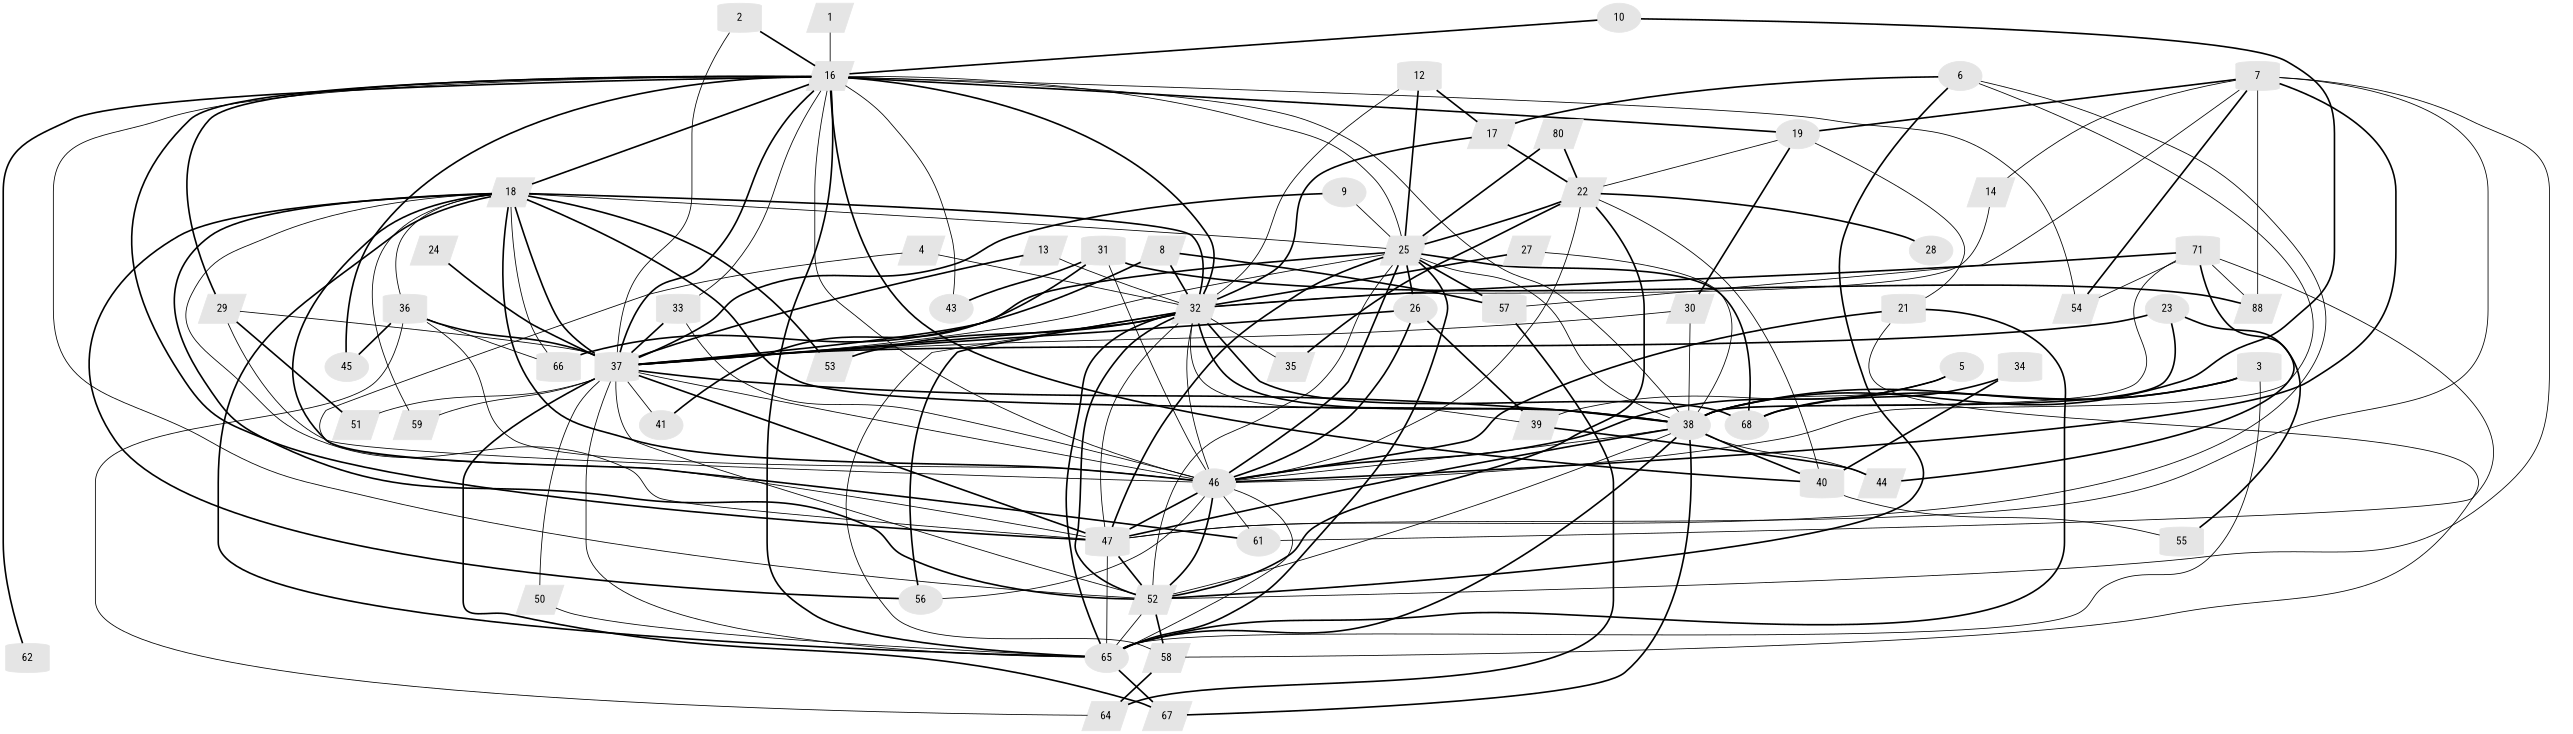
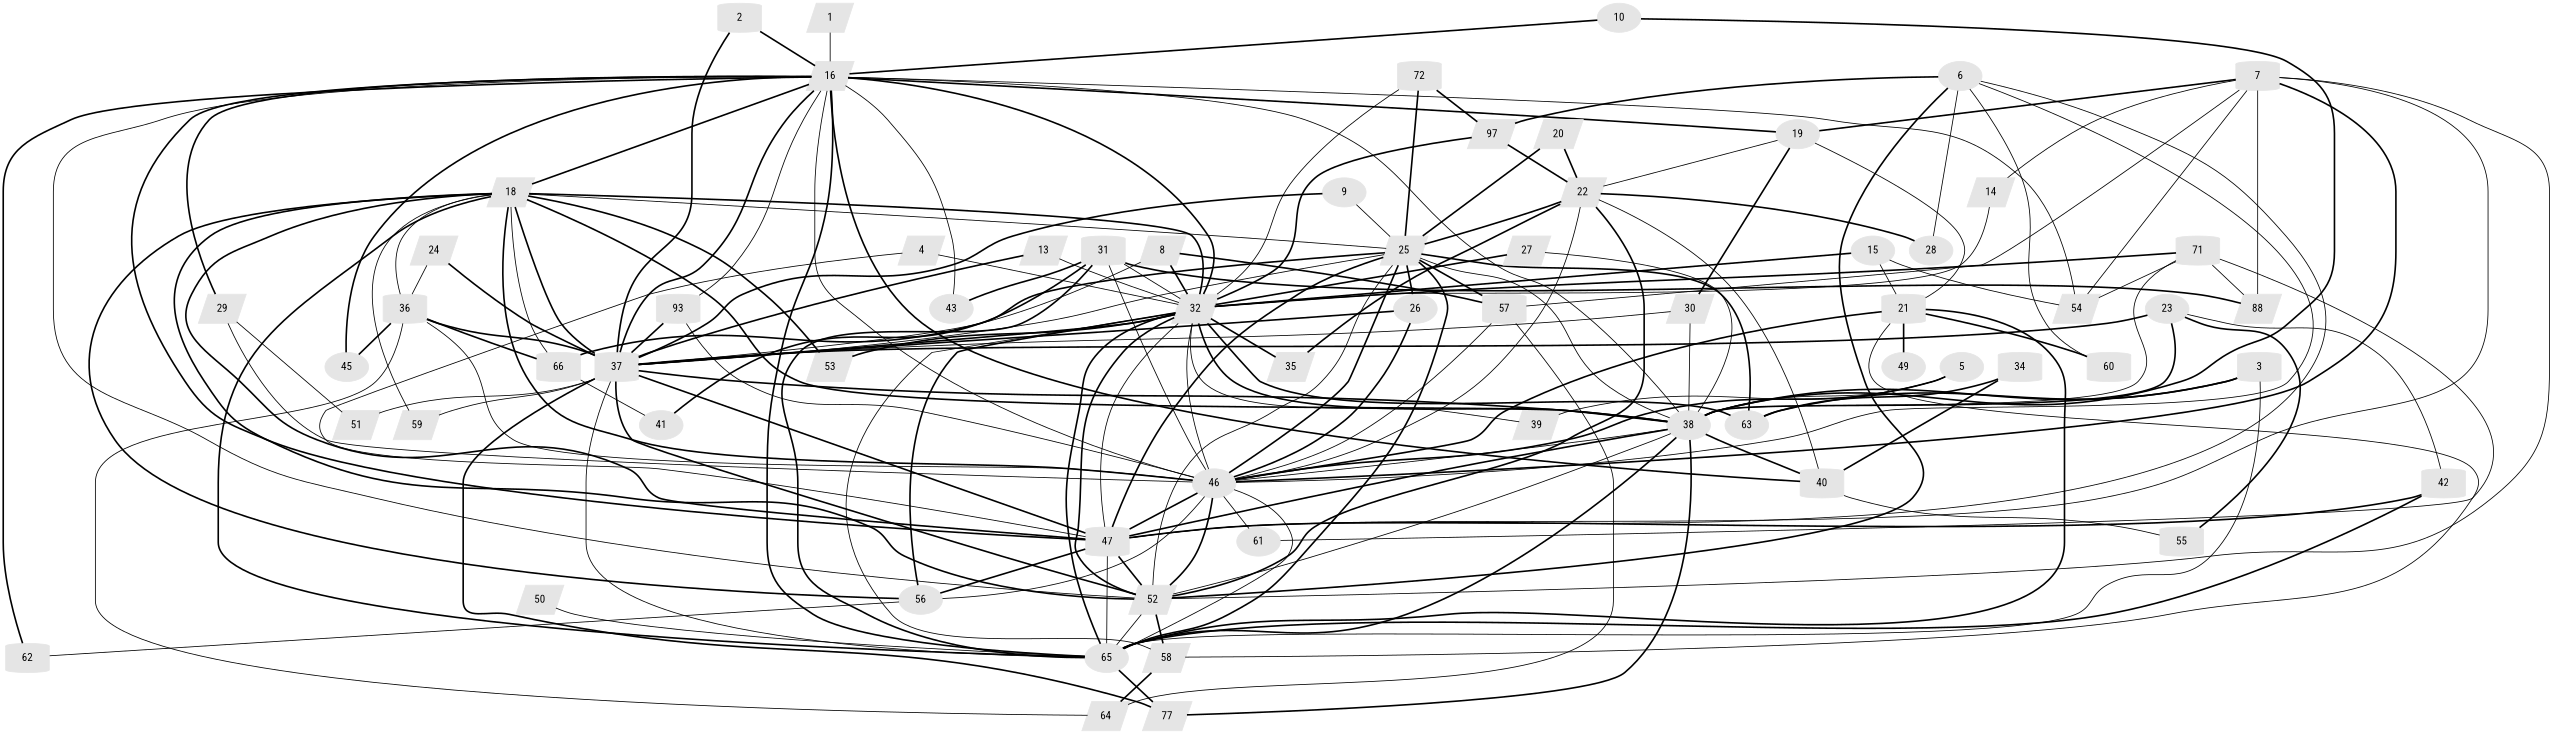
  graph {
    fontname="Roboto Condensed"
    node [color=gray90 fontname="Roboto Condensed" shape=parallelogram style=filled]
    edge [fontname="Roboto Condensed" style=bold weight=1.0]
    1
    16
    37 [shape=cylinder]
    38 [shape=ellipse]
    65 [shape=ellipse]
    32
    47 [shape=cylinder]
    46 [shape=ellipse]
    52
    19 [shape=ellipse]
    54
    25
    18
    29
-   33 [shape=cylinder]
+   33 [shape=cylinder label=93]
    40 [shape=cylinder]
    43 [shape=ellipse]
    45 [shape=ellipse]
    62 [shape=cylinder]
    2 [shape=cylinder]
    59
    51
    41 [shape=ellipse]
    50
-   67
+   67 [label=77]
    3 [shape=cylinder]
-   63 [shape=ellipse label=68]
-   44
+   63 [shape=ellipse]
    4
    39
    53
    56 [shape=ellipse]
    58
    35
    5 [shape=ellipse]
    61 [shape=ellipse]
    6 [shape=ellipse]
-   17
+   17 [label=97]
    28 [shape=ellipse]
+   60 [shape=cylinder]
    22
    7 [shape=cylinder]
    14
    n44 [label=88]
    57 [shape=cylinder]
    21 [shape=cylinder]
    30
    64
    8
    9 [shape=ellipse]
    66 [shape=cylinder]
    26 [shape=ellipse]
    10 [shape=ellipse]
    n54 [label=71 shape=cylinder]
-   12 [shape=cylinder]
+   12 [shape=cylinder label=72]
    13
+   15 [shape=ellipse]
+   49 [shape=ellipse]
    36 [shape=cylinder]
    55 [shape=cylinder]
-   20 [label=80]
+   20
    23 [shape=ellipse]
+   42 [shape=cylinder]
    24
    27
    31 [shape=cylinder]
    34 [shape=cylinder]
    1 -- 16 [style=solid]
    16 -- 37
    16 -- 38 [style=solid]
    16 -- 65 [weight=2.0]
    16 -- 32
    16 -- 47
    16 -- 46 [style=solid]
    16 -- 52 [style=solid]
    16 -- 19
    16 -- 54 [style=solid]
-   16 -- 25 [style=solid]
    16 -- 18
    16 -- 29
    16 -- 33 [style=solid]
    16 -- 40
    16 -- 43 [style=solid]
    16 -- 45
    16 -- 62
    37 -- 38 [weight=2.0]
    37 -- 65 [style=solid]
    37 -- 47
-   37 -- 46 [style=solid]
-   37 -- 52 [style=solid]
+   57 -- 46 [style=solid]
+   37 -- 52
    37 -- 59 [style=solid]
    37 -- 51 [style=solid]
-   37 -- 41 [style=solid]
-   37 -- 50 [style=solid]
+   66 -- 41 [style=solid]
    37 -- 67
    38 -- 65
    38 -- 47
    38 -- 46 [style=solid]
    38 -- 52 [style=solid]
    38 -- 40
    38 -- 67
-   38 -- 44 [style=solid]
    65 -- 67
    32 -- 37
    32 -- 38
    32 -- 65
    32 -- 47 [style=solid]
    32 -- 46 [style=solid weight=3.0]
    32 -- 52 [weight=2.0]
    32 -- 63
    32 -- 39 [style=solid]
    32 -- 53
    32 -- 56
    32 -- 58 [style=solid]
-   32 -- 35 [style=solid]
+   32 -- 35
    47 -- 65 [style=solid weight=2.0]
    47 -- 52
+   47 -- 56
    46 -- 65 [style=solid]
    46 -- 47 [weight=2.0]
    46 -- 52 [weight=2.0]
    46 -- 56 [style=solid]
    46 -- 61 [style=solid]
    52 -- 65 [style=solid]
    52 -- 58
    19 -- 22 [style=solid]
    19 -- 21 [style=solid]
    19 -- 30
    25 -- 37 [style=solid]
    25 -- 38 [style=solid weight=2.0]
    25 -- 65
    25 -- 47
    25 -- 46
    25 -- 52 [style=solid]
    25 -- 63
    25 -- 57
    25 -- 66
    25 -- 26
    18 -- 37
    18 -- 38 [weight=3.0]
    18 -- 65
    18 -- 32
-   18 -- 47 [style=solid]
+   18 -- 47
    18 -- 46 [weight=2.0]
    18 -- 52
    18 -- 25 [style=solid]
    18 -- 59 [style=solid]
    18 -- 53
    18 -- 56
-   18 -- 61
    18 -- 66 [style=solid]
    18 -- 36 [style=solid]
-   29 -- 37 [style=solid weight=2.0]
    29 -- 46 [style=solid]
-   29 -- 51
+   29 -- 51 [style=solid]
    33 -- 37
    33 -- 46 [style=solid]
    40 -- 55 [style=solid]
    2 -- 16
-   2 -- 37 [style=solid]
+   2 -- 37
    50 -- 65 [style=solid]
    3 -- 38
    3 -- 65 [style=solid]
    3 -- 63
    4 -- 32 [style=solid]
    4 -- 47 [style=solid]
-   39 -- 44
+   56 -- 62 [style=solid]
    58 -- 64
    5 -- 38 [style=solid]
    5 -- 46
    5 -- 39 [style=solid]
    6 -- 47 [style=solid]
    6 -- 46 [style=solid]
    6 -- 52
    6 -- 17
+   6 -- 28 [style=solid]
+   6 -- 60 [style=solid]
    17 -- 32
    17 -- 22
    22 -- 46 [style=solid]
    22 -- 52
    22 -- 25
    22 -- 40 [style=solid]
    22 -- 35
    22 -- 28
    7 -- 47 [style=solid]
    7 -- 46
    7 -- 52 [style=solid]
    7 -- 19
-   7 -- 54
+   7 -- 54 [style=solid]
    7 -- 14 [style=solid]
    7 -- n44 [style=solid]
    7 -- 57 [style=solid]
    14 -- 32 [style=solid]
-   57 -- 64
+   57 -- 64 [style=solid]
    21 -- 65
    21 -- 46
    21 -- 58 [style=solid]
+   21 -- 60
+   21 -- 49 [weight=2.0]
    30 -- 37 [style=solid]
    30 -- 38 [style=solid]
-   8 -- 37
+   8 -- 37 [style=solid]
    8 -- 32
    8 -- 57
    9 -- 37
    9 -- 25 [style=solid]
    26 -- 37
    26 -- 46
-   26 -- 39
    10 -- 16
    10 -- 38
    n54 -- 38 [style=solid]
    n54 -- 32
    n54 -- 54 [style=solid]
-   n54 -- 44
    n54 -- 61 [style=solid]
    n54 -- n44 [style=solid]
    12 -- 32 [style=solid]
    12 -- 25
    12 -- 17
    13 -- 37
    13 -- 32 [style=solid]
+   15 -- 32
+   15 -- 54 [style=solid]
+   15 -- 21 [style=solid]
    36 -- 37
    36 -- 46 [style=solid]
    36 -- 45
    36 -- 64 [style=solid]
-   36 -- 66 [style=solid]
+   36 -- 66
    20 -- 25
    20 -- 22
    23 -- 37 [weight=2.0]
    23 -- 38
    23 -- 55
+   23 -- 42 [style=solid]
+   42 -- 65
+   42 -- 47
    24 -- 37
+   24 -- 36 [style=solid]
    27 -- 38 [style=solid]
    27 -- 32 [weight=2.0]
+   31 -- 65
+   31 -- 32 [style=solid]
    31 -- 46 [style=solid]
    31 -- 43
    31 -- 41
    31 -- n44
    34 -- 40
    34 -- 63
  }
